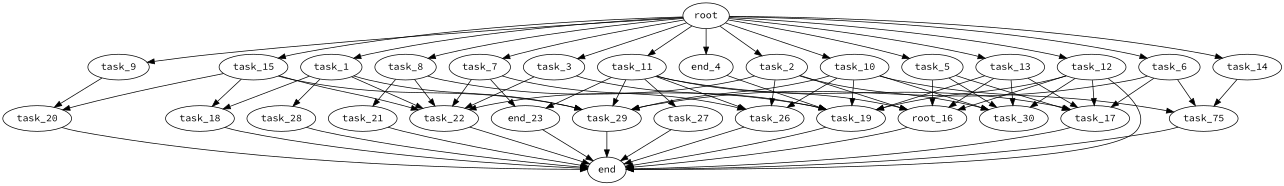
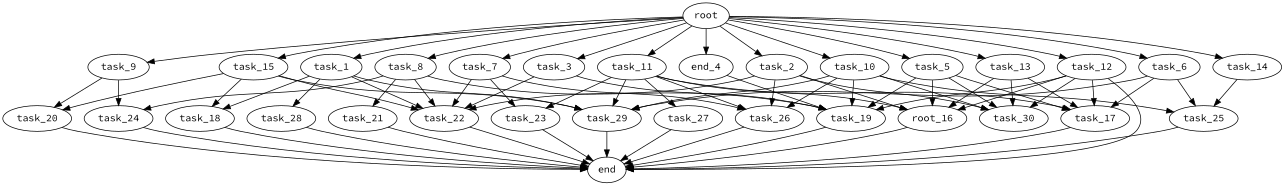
  digraph {
    fontname="Source Code Pro"
    node [fontname="Source Code Pro"]
    edge [fontname="Source Code Pro"]
    root
    task_1
    task_2
    task_3
    n5 [label=end_4]
    task_5
    task_6
    task_7
    task_8
    task_9
    task_10
    task_11
    task_12
    task_13
    task_14
    task_15
    task_18
    task_22
    task_28
    task_29
    n21 [label=root_16]
    task_26
    task_30
    task_19
    task_17
-   task_25 [label=task_75]
-   task_23 [label=end_23]
+   task_25
+   task_23
    task_21
+   task_24
    task_20
    task_27
    end
    root -> task_1
    root -> task_2
    root -> task_3
    root -> n5
    root -> task_5
    root -> task_6
    root -> task_7
    root -> task_8
    root -> task_9
    root -> task_10
    root -> task_11
    root -> task_12
    root -> task_13
    root -> task_14
    root -> task_15
    task_1 -> task_18
    task_1 -> task_22
    task_1 -> task_28
    task_1 -> task_29
    task_2 -> task_22
    task_2 -> n21
    task_2 -> task_26
    task_2 -> task_30
    task_3 -> task_22
    task_3 -> task_19
    n5 -> task_19
    task_5 -> n21
    task_5 -> task_30
-   task_13 -> task_19
+   task_5 -> task_19
    task_5 -> task_17
    task_6 -> task_29
    task_6 -> task_17
    task_6 -> task_25
    task_7 -> task_22
    task_7 -> task_26
    task_7 -> task_23
    task_8 -> task_22
    task_8 -> task_19
    task_8 -> task_21
+   task_8 -> task_24
+   task_9 -> task_24
    task_9 -> task_20
    task_10 -> task_29
    task_10 -> task_26
    task_10 -> task_30
    task_10 -> task_19
    task_10 -> task_25
    task_11 -> task_29
    task_11 -> n21
    task_11 -> task_26
    task_11 -> task_17
    task_11 -> task_23
    task_11 -> task_27
    task_12 -> n21
    task_12 -> task_30
    task_12 -> task_19
    task_12 -> task_17
    task_12 -> end
    task_13 -> n21
    task_13 -> task_30
    task_13 -> task_17
    task_14 -> task_25
    task_15 -> task_18
    task_15 -> task_22
    task_15 -> task_29
    task_15 -> task_20
    task_18 -> end
    task_22 -> end
    task_28 -> end
    task_29 -> end
    n21 -> end
    task_26 -> end
    task_19 -> end
    task_17 -> end
    task_25 -> end
    task_23 -> end
    task_21 -> end
+   task_24 -> end
    task_20 -> end
    task_27 -> end
  }
